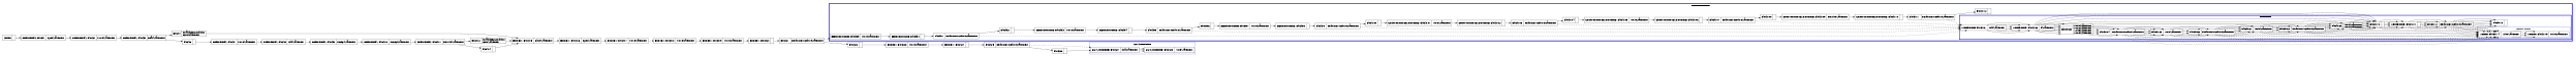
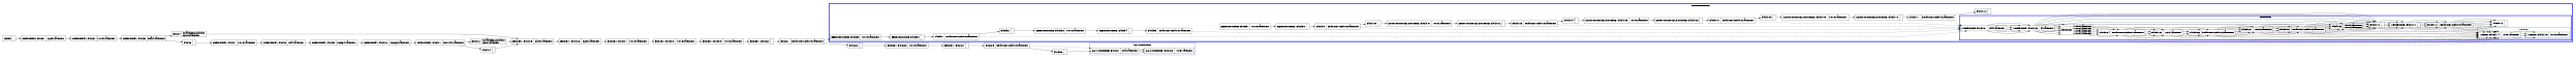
  digraph {
    compound=true
    rankdir=LR
    node [shape=record]
    edge [arrowtail=empty]
    n1 [label="{WRT-LN. Block174|WriteStatement\l}"]
    n2 [label="{WRT-LN. Block175|MoveStatement\l}"]
    n3 [label="{WRITE-LINE. Block161|AddStatement\l}"]
    n4 [label="{WRITE-LINE. Block162|IfStatement\l}"]
    n5 [label="{Block163|MoveStatement\lMoveStatement\lWriteStatement\lMoveStatement\l}"]
    n6 [label="{Block170|}"]
    n7 [label="{Block164|PerformProcedureStatement\l}"]
    n8 [label="{Block165|MoveStatement\l}"]
    n9 [label="{Block166|PerformProcedureStatement\l}"]
    n10 [label="{Block167|MoveStatement\l}"]
    n11 [label="{Block168|PerformProcedureStatement\l}"]
    n12 [label="{Block169|MoveStatement\lMoveStatement\l}"]
    n13 [label="{WRITE-LINE. Block171|}"]
    n14 [label="{Block172|PerformProcedureStatement\l}"]
    n15 [label="{Block173|}"]
    n16 [label="{HEAD-ROUTINE. Block89|MoveStatement\l}"]
    n17 [label="{HEAD-ROUTINE. Block90|}"]
    n18 [label="{Block91|PerformProcedureStatement\l}"]
    n19 [label="{Block92|}"]
    n20 [label="{HEAD-ROUTINE. Block93|MoveStatement\l}"]
    n21 [label="{HEAD-ROUTINE. Block94|}"]
    n22 [label="{Block95|PerformProcedureStatement\l}"]
-   n23 [label="{Block96|}"]
    n24 [label="{HEAD-ROUTINE. Block97|MoveStatement\l}"]
    n25 [label="{HEAD-ROUTINE. Block98|}"]
    n26 [label="{Block99|PerformProcedureStatement\l}"]
    n27 [label="{Block100|}"]
    n28 [label="{COLUMN-NAMES-ROUTINE. Block101|MoveStatement\l}"]
    n29 [label="{COLUMN-NAMES-ROUTINE. Block102|}"]
    n30 [label="{Block103|PerformProcedureStatement\l}"]
    n31 [label="{Block104|}"]
    n32 [label="{COLUMN-NAMES-ROUTINE. Block105|MoveStatement\l}"]
    n33 [label="{COLUMN-NAMES-ROUTINE. Block106|}"]
    n34 [label="{Block107|PerformProcedureStatement\l}"]
    n35 [label="{Block108|}"]
-   n36 [label="{COLUMN-NAMES-ROUTINE. Block109|RewriteStatement\l}"]
+   n36 [label="{COLUMN-NAMES-ROUTINE. Block109|MoveStatement\l}"]
    n37 [label="{COLUMN-NAMES-ROUTINE. Block110|}"]
    n38 [label="{Block111|PerformProcedureStatement\l}"]
    n39 [label="{Block112|}"]
    n40 [label="{CCVS-INIT-FILE. Block27|AddStatement\l}"]
    n41 [label="{CCVS-INIT-FILE. Block28|MoveStatement\l}"]
    n42 [label="{START|}"]
    n43 [label="{OPEN-FILES. Block1|OpenStatement\l}"]
    n44 [label="{OPEN-FILES. Block2|MoveStatement\l}"]
    n45 [label="{OPEN-FILES. Block3|ReadStatement\l}"]
    n46 [label="{Block4|InvalidKeyCondition\lGotoStatement\l}"]
    n47 [label="{Block6|}"]
    n48 [label="{END-E-1. Block15|CloseStatement\l}"]
    n49 [label="{OPEN-FILES. Block7|MoveStatement\l}"]
    n50 [label="{END-E-1. Block16|OpenStatement\l}"]
    n51 [label="{END-E-1. Block17|MoveStatement\l}"]
    n52 [label="{END-E-1. Block18|MoveStatement\l}"]
    n53 [label="{END-E-1. Block19|MoveStatement\l}"]
    n54 [label="{END-E-1. Block20|}"]
    n55 [label="{Block21|PerformProcedureStatement\l}"]
    n56 [label="{Block22|}"]
    n57 [label="{END-E-1. Block23|MoveStatement\l}"]
    n58 [label="{END-E-1. Block24|}"]
    n59 [label="{Block25|PerformProcedureStatement\l}"]
    n60 [label="{Block26|}"]
    n61 [label="{OPEN-FILES. Block8|AddStatement\l}"]
    n62 [label="{OPEN-FILES. Block9|AcceptStatement\l}"]
    n63 [label="{OPEN-FILES. Block10|AcceptStatement\l}"]
    n64 [label="{OPEN-FILES. Block11|RewriteStatement\l}"]
    n65 [label="{Block12|InvalidKeyCondition\lGotoStatement\l}"]
    n66 [label="{Block14|}"]
    subgraph cluster_1 {
      color=blue
      label="HEAD-ROUTINE"
      n16
      n17
      n18
      n19
      n20
      n21
      n22
-     n23
      n24
      n25
      n26
      n27
      n28
      n29
      n30
      n31
      n32
      n33
      n34
      n35
      n36
      n37
      n38
      n39
      subgraph cluster_2 {
        color=blue
        label="FILE-LINE"
        n3
        n4
        n5
        n6
        n7
        n8
        n9
        n10
        n11
        n12
        n13
        n14
        n15
        subgraph cluster_3 {
          color=blue
-         label="COLUMN-LN"
+         label="WRT-LN"
          n1
          n2
        }
        subgraph cluster_4 {
          color=blue
          label="WRT-LN"
        }
        subgraph cluster_5 {
          color=blue
          label="WRT-LN"
        }
        subgraph cluster_6 {
          color=blue
          label="WRT-LN"
        }
      }
      subgraph cluster_7 {
        color=blue
        label="WRITE-LINE"
      }
      subgraph cluster_8 {
        color=blue
        label="WRITE-LINE"
      }
      subgraph cluster_9 {
        color=blue
        label="WRITE-LINE"
      }
      subgraph cluster_10 {
        color=blue
        label="WRITE-LINE"
      }
      subgraph cluster_11 {
        color=blue
        label="WRITE-LINE"
      }
    }
    subgraph cluster_12 {
      color=blue
      label="CCVS-INIT-FILE"
      n40
      n41
    }
    n1 -> n2
    n1 -> n2
    n1 -> n2
    n1 -> n2
    n3 -> n4
    n3 -> n4
    n3 -> n4
    n3 -> n4
    n3 -> n4
    n3 -> n4
    n4 -> n5
    n4 -> n5
    n4 -> n5
    n4 -> n5
    n4 -> n5
    n4 -> n5
    n4 -> n6
    n4 -> n6
    n4 -> n6
    n4 -> n6
    n4 -> n6
    n4 -> n6
    n5 -> n7
    n5 -> n7
    n5 -> n7
    n5 -> n7
    n5 -> n7
    n5 -> n7
    n6 -> n13
    n6 -> n13
    n6 -> n13
    n6 -> n13
    n6 -> n13
    n6 -> n13
    n7 -> n1 [style=dashed]
    n7 -> n1 [style=dashed]
    n7 -> n1 [style=dashed]
    n7 -> n1 [style=dashed]
    n7 -> n1 [style=dashed]
    n7 -> n1 [style=dashed]
    n7 -> n8
    n7 -> n8
    n7 -> n8
    n7 -> n8
    n7 -> n8
    n7 -> n8
    n8 -> n9
    n8 -> n9
    n8 -> n9
    n8 -> n9
    n8 -> n9
    n8 -> n9
    n9 -> n1 [style=dashed]
    n9 -> n1 [style=dashed]
    n9 -> n1 [style=dashed]
    n9 -> n1 [style=dashed]
    n9 -> n1 [style=dashed]
    n9 -> n1 [style=dashed]
    n9 -> n10
    n9 -> n10
    n9 -> n10
    n9 -> n10
    n9 -> n10
    n9 -> n10
    n10 -> n11
    n10 -> n11
    n10 -> n11
    n10 -> n11
    n10 -> n11
    n10 -> n11
    n11 -> n1 [style=dashed]
    n11 -> n1 [style=dashed]
    n11 -> n1 [style=dashed]
    n11 -> n1 [style=dashed]
    n11 -> n1 [style=dashed]
    n11 -> n1 [style=dashed]
    n11 -> n12
    n11 -> n12
    n11 -> n12
    n11 -> n12
    n11 -> n12
    n11 -> n12
    n12 -> n6
    n12 -> n6
    n12 -> n6
    n12 -> n6
    n12 -> n6
    n12 -> n6
    n13 -> n14
    n13 -> n14
    n13 -> n14
    n13 -> n14
    n13 -> n14
    n13 -> n14
    n14 -> n1 [style=dashed]
    n14 -> n1 [style=dashed]
    n14 -> n1 [style=dashed]
    n14 -> n1 [style=dashed]
    n14 -> n1 [style=dashed]
    n14 -> n1 [style=dashed]
    n14 -> n15
    n14 -> n15
    n14 -> n15
    n14 -> n15
    n14 -> n15
    n14 -> n15
    n16 -> n17
    n17 -> n18
    n18 -> n3 [style=dashed]
    n18 -> n19
    n19 -> n20
    n20 -> n21
    n21 -> n22
    n22 -> n3 [style=dashed]
-   n22 -> n23
-   n23 -> n24
    n24 -> n25
    n25 -> n26
    n26 -> n3 [style=dashed]
    n26 -> n27
    n27 -> n28
    n28 -> n29
    n29 -> n30
    n30 -> n3 [style=dashed]
    n30 -> n31
    n31 -> n32
    n32 -> n33
    n33 -> n34
    n34 -> n3 [style=dashed]
    n34 -> n35
    n35 -> n36
    n36 -> n37
    n37 -> n38
    n38 -> n3 [style=dashed]
    n38 -> n39
    n40 -> n41
    n40 -> n41
    n42 -> n43
    n43 -> n44
    n44 -> n45
    n45 -> n46
    n45 -> n47
    n46 -> n48
    n47 -> n49
    n48 -> n50
    n49 -> n61
    n50 -> n51
    n51 -> n52 [style=dashed]
    n52 -> n53
    n53 -> n54
    n54 -> n55
    n55 -> n16 [style=dashed]
    n55 -> n56
    n56 -> n57
    n57 -> n58
    n58 -> n59
    n59 -> n40 [style=dashed]
    n59 -> n60
    n60 -> n40
    n61 -> n62
    n62 -> n63
    n63 -> n64
    n64 -> n65
    n64 -> n66
    n65 -> n48
    n66 -> n48
  }
